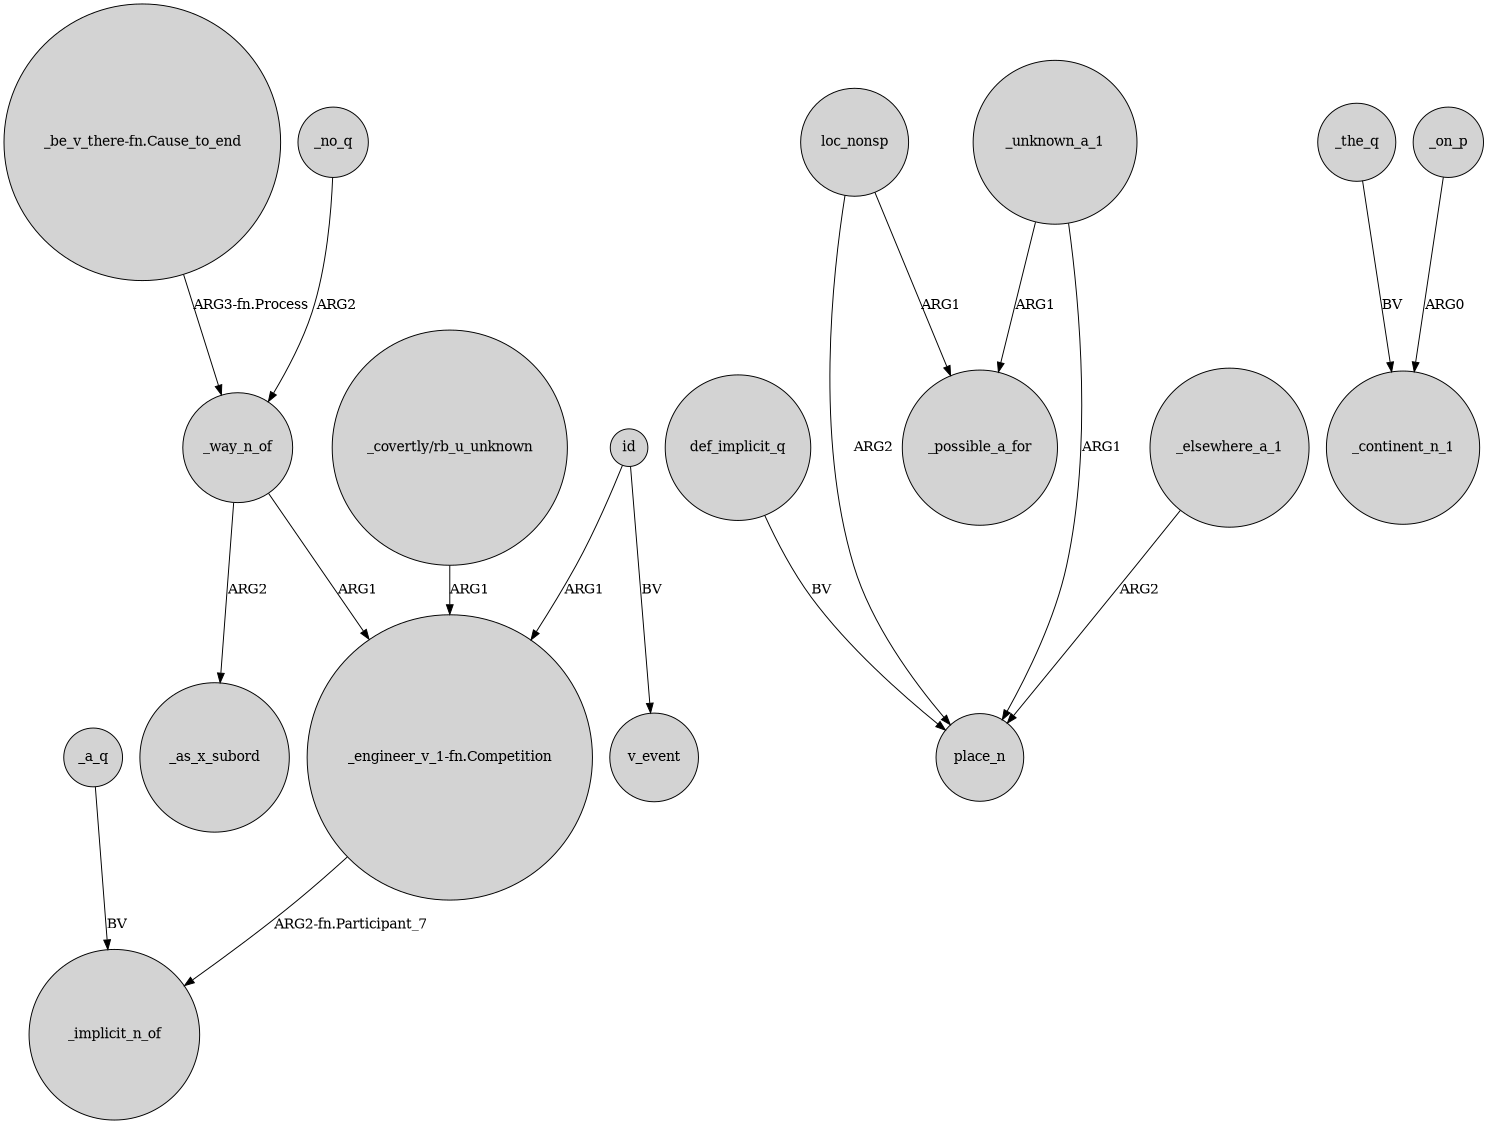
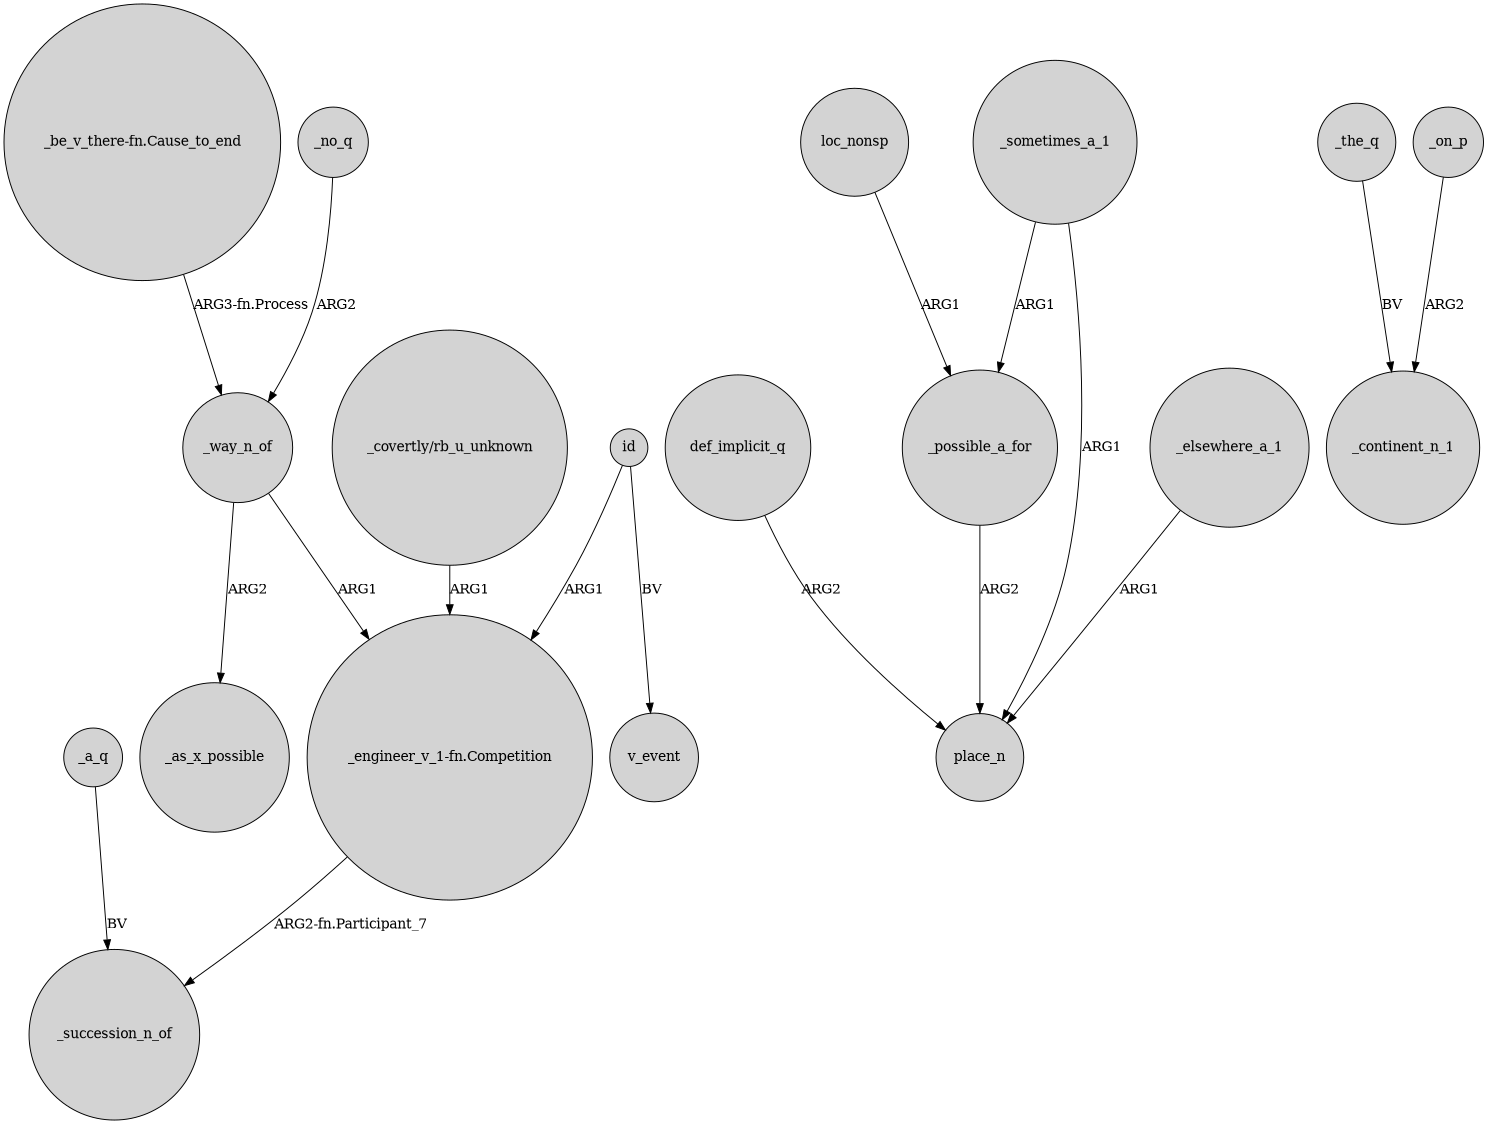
  digraph {
    node [shape=circle style=filled]
    "_engineer_v_1-fn.Competition"
-   _succession_n_of [label=_implicit_n_of]
+   _succession_n_of
    def_implicit_q
    place_n
    _the_q
    _continent_n_1
    loc_nonsp
    _possible_a_for
    _elsewhere_a_1
    _way_n_of
-   _as_x_subord
+   _as_x_subord [label=_as_x_possible]
    id
    v_event
    "_be_v_there-fn.Cause_to_end"
    "_covertly/rb_u_unknown"
-   _sometimes_a_1 [label=_unknown_a_1]
+   _sometimes_a_1
    _on_p
    _a_q
    _no_q
    "_engineer_v_1-fn.Competition" -> _succession_n_of [label="ARG2-fn.Participant_7"]
-   def_implicit_q -> place_n [label=BV]
+   def_implicit_q -> place_n [label=ARG2]
    _the_q -> _continent_n_1 [label=BV]
-   loc_nonsp -> place_n [label=ARG2]
+   _possible_a_for -> place_n [label=ARG2]
    loc_nonsp -> _possible_a_for [label=ARG1]
-   _elsewhere_a_1 -> place_n [label=ARG2]
+   _elsewhere_a_1 -> place_n [label=ARG1]
    _way_n_of -> "_engineer_v_1-fn.Competition" [label=ARG1]
    _way_n_of -> _as_x_subord [label=ARG2]
    id -> "_engineer_v_1-fn.Competition" [label=ARG1]
    id -> v_event [label=BV]
    "_be_v_there-fn.Cause_to_end" -> _way_n_of [label="ARG3-fn.Process"]
    "_covertly/rb_u_unknown" -> "_engineer_v_1-fn.Competition" [label=ARG1]
    _sometimes_a_1 -> place_n [label=ARG1]
    _sometimes_a_1 -> _possible_a_for [label=ARG1]
-   _on_p -> _continent_n_1 [label=ARG0]
+   _on_p -> _continent_n_1 [label=ARG2]
    _a_q -> _succession_n_of [label=BV]
    _no_q -> _way_n_of [label=ARG2]
  }
